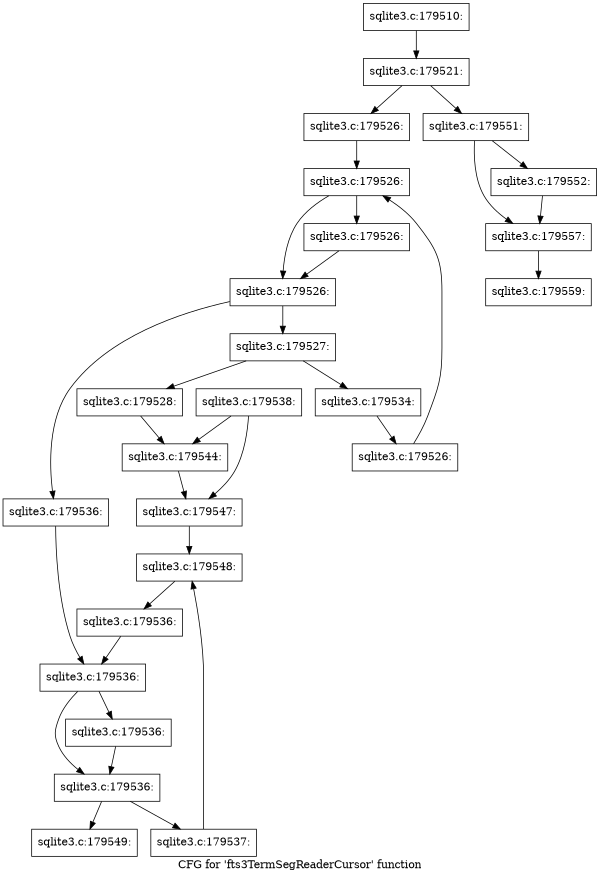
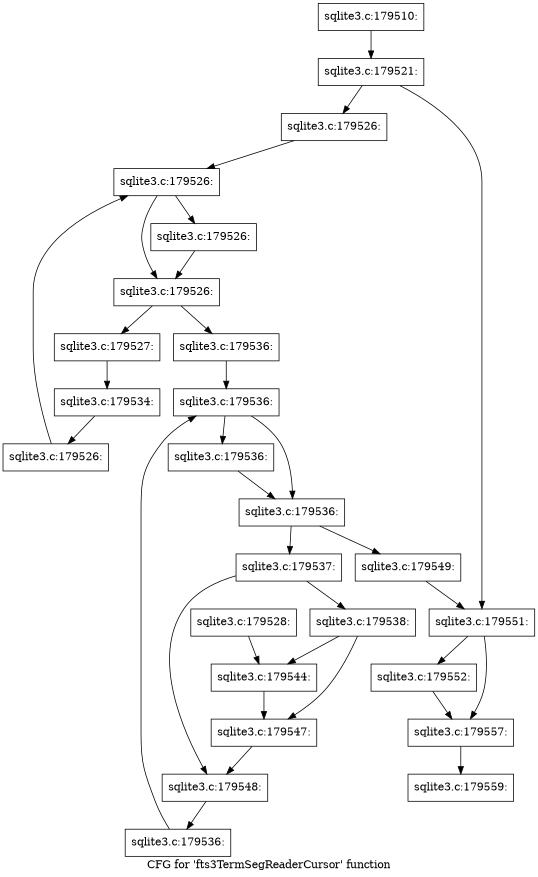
  digraph {
    label="CFG for 'fts3TermSegReaderCursor' function"
    node [shape=record]
    n1 [label="{sqlite3.c:179510:}"]
    n2 [label="{sqlite3.c:179521:}"]
    n3 [label="{sqlite3.c:179526:}"]
    n4 [label="{sqlite3.c:179551:}"]
    n5 [label="{sqlite3.c:179559:}"]
    n6 [label="{sqlite3.c:179526:}"]
    n7 [label="{sqlite3.c:179552:}"]
    n8 [label="{sqlite3.c:179557:}"]
    n9 [label="{sqlite3.c:179526:}"]
    n10 [label="{sqlite3.c:179526:}"]
    n11 [label="{sqlite3.c:179527:}"]
    n12 [label="{sqlite3.c:179536:}"]
    n13 [label="{sqlite3.c:179528:}"]
    n14 [label="{sqlite3.c:179534:}"]
    n15 [label="{sqlite3.c:179536:}"]
    n16 [label="{sqlite3.c:179544:}"]
    n17 [label="{sqlite3.c:179526:}"]
    n18 [label="{sqlite3.c:179536:}"]
    n19 [label="{sqlite3.c:179536:}"]
    n20 [label="{sqlite3.c:179537:}"]
    n21 [label="{sqlite3.c:179549:}"]
    n22 [label="{sqlite3.c:179538:}"]
    n23 [label="{sqlite3.c:179548:}"]
    n24 [label="{sqlite3.c:179547:}"]
    n25 [label="{sqlite3.c:179536:}"]
    n1 -> n2
    n2 -> n3
    n2 -> n4
    n3 -> n6
    n4 -> n7
    n4 -> n8
    n6 -> n9
    n6 -> n10
    n7 -> n8
    n8 -> n5
    n9 -> n10
    n10 -> n11
    n10 -> n12
-   n11 -> n13
    n11 -> n14
    n12 -> n15
    n13 -> n16
    n14 -> n17
    n15 -> n18
    n15 -> n19
    n16 -> n24
    n17 -> n6
    n18 -> n19
    n19 -> n20
    n19 -> n21
+   n20 -> n22
    n20 -> n23
+   n21 -> n4
    n22 -> n16
    n22 -> n24
    n23 -> n25
    n24 -> n23
    n25 -> n15
  }
